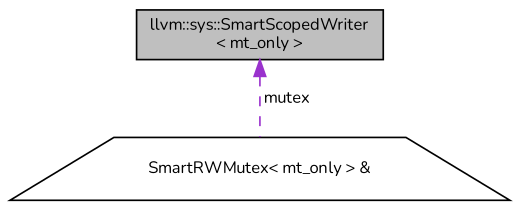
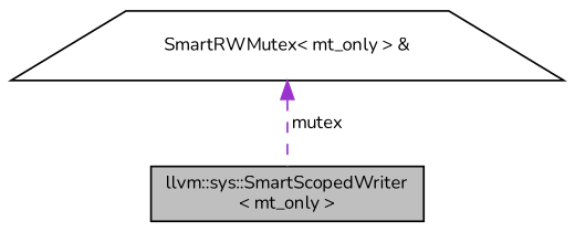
  digraph {
    fontname=Nunito
    node [color=black fontname=Nunito fontsize=10]
    n1 [fillcolor=grey75 fontcolor=black height=0.2 label="llvm::sys::SmartScopedWriter\l\< mt_only \>" shape=box style=filled width=0.4]
    n2 [height=0.2 label="SmartRWMutex\< mt_only \> &" shape=trapezium width=0.4]
-   n1 -> n2 [color=darkorchid3 dir=back fontname=Nunito fontsize=10 label=" mutex" labelfontname=Helvetica labelfontsize=10 style=dashed]
+   n2 -> n1 [color=darkorchid3 dir=back fontname=Nunito fontsize=10 label=" mutex" labelfontname=Helvetica labelfontsize=10 style=dashed]
  }
